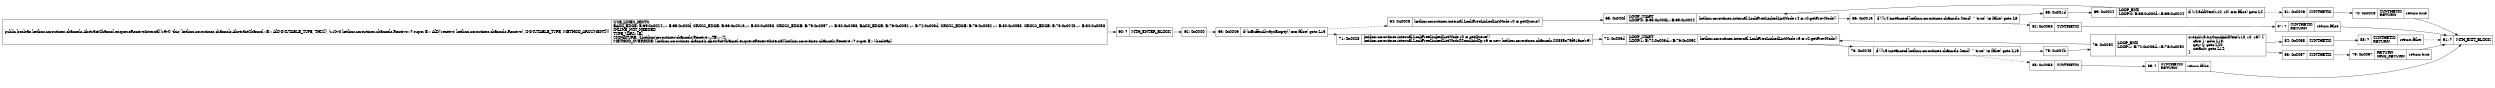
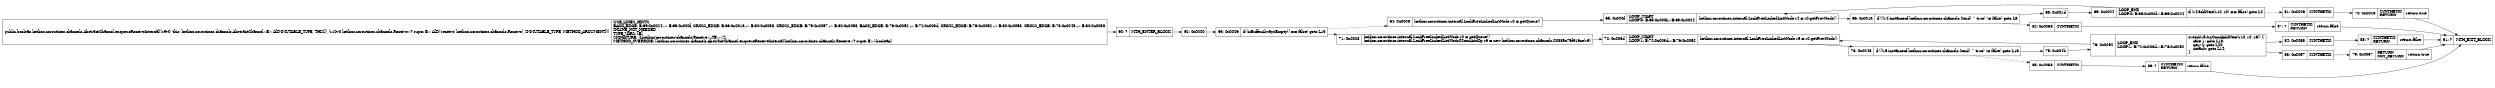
  digraph {
    rankdir=LR
    node [shape=record]
    n1 [label="{60\:\ ?|MTH_ENTER_BLOCK\l}"]
    n2 [label="{62\:\ 0x0000}"]
    n3 [label="{63\:\ 0x0006|if (isBufferAlwaysEmpty() == false) goto L13\l}"]
    n4 [label="{64\:\ 0x0008|kotlinx.coroutines.internal.LockFreeLinkedListNode r0 = getQueue()\l}"]
    n5 [label="{71\:\ 0x0028|kotlinx.coroutines.internal.LockFreeLinkedListNode r0 = getQueue()\lkotlinx.coroutines.internal.LockFreeLinkedListNode$CondAddOp r6 = new kotlinx.coroutines.channels.C0885x75f916ce(r9)\l}"]
    n6 [label="{65\:\ 0x000f|LOOP_START\lLOOP:0: B:65:0x000f\-\>B:69:0x0024\l|kotlinx.coroutines.internal.LockFreeLinkedListNode r4 = r0.getPrevNode()\l}"]
    n7 [label="{72\:\ 0x003d|LOOP_START\lLOOP:1: B:72:0x003d\-\>B:76:0x0052\l|kotlinx.coroutines.internal.LockFreeLinkedListNode r5 = r0.getPrevNode()\l}"]
    n8 [label="{66\:\ 0x001a|if (((r4 instanceof kotlinx.coroutines.channels.Send) ^ true) != false) goto L6\l}"]
    n9 [label="{68\:\ 0x001d}"]
    n10 [label="{82\:\ 0x0058|SYNTHETIC\l}"]
    n11 [label="{69\:\ 0x0024|LOOP_END\lLOOP:0: B:65:0x000f\-\>B:69:0x0024\l|if (r4.addNext(r10, r0) == false) goto L4\l}"]
    n12 [label="{87\:\ ?|SYNTHETIC\lRETURN\l|return false\l}"]
    n13 [label="{81\:\ 0x0026|SYNTHETIC\l}"]
    n14 [label="{70\:\ 0x0026|SYNTHETIC\lRETURN\l|return true\l}"]
    n15 [label="{61\:\ ?|MTH_EXIT_BLOCK\l}"]
    n16 [label="{73\:\ 0x0048|if (((r5 instanceof kotlinx.coroutines.channels.Send) ^ true) != false) goto L16\l}"]
    n17 [label="{75\:\ 0x004b}"]
    n18 [label="{85\:\ 0x0058|SYNTHETIC\l}"]
    n19 [label="{76\:\ 0x0052|LOOP_END\lLOOP:1: B:72:0x003d\-\>B:76:0x0052\l|switch(r5.tryCondAddNext(r10, r0, r6)) \{\l    case 1: goto L18;\l    new 2: goto L20;\l    default: goto L14;\l\}\l}"]
    n20 [label="{89\:\ ?|SYNTHETIC\lRETURN\l|return false\l}"]
    n21 [label="{83\:\ 0x0057|SYNTHETIC\l}"]
    n22 [label="{84\:\ 0x0058|SYNTHETIC\l}"]
-   n23 [label="{79\:\ 0x0057|RETURN\lORIG_RETURN\l|return true\l}"]
+   n23 [label="{79\:\ 0x0057|RETURN\lNOT_RETURN\l|return true\l}"]
    n24 [label="{88\:\ ?|SYNTHETIC\lRETURN\l|return false\l}"]
    n25 [label="{public boolean kotlinx.coroutines.channels.AbstractChannel.enqueueReceiveInternal((r9v0 'this' kotlinx.coroutines.channels.AbstractChannel\<E\> A[IMMUTABLE_TYPE, THIS]), (r10v0 kotlinx.coroutines.channels.Receive\<? super E\> A[D('receive' kotlinx.coroutines.channels.Receive), IMMUTABLE_TYPE, METHOD_ARGUMENT]))  | USE_LINES_HINTS\lBACK_EDGE: B:69:0x0024 \-\> B:65:0x000f, CROSS_EDGE: B:66:0x001a \-\> B:80:0x0058, CROSS_EDGE: B:79:0x0057 \-\> B:80:0x0058, BACK_EDGE: B:76:0x0052 \-\> B:72:0x003d, CROSS_EDGE: B:76:0x0052 \-\> B:80:0x0058, CROSS_EDGE: B:73:0x0048 \-\> B:80:0x0058\lINLINE_NOT_NEEDED\lTYPE_VARS: [E]\lSIGNATURE: (Lkotlinx\/coroutines\/channels\/Receive\<\-TE;\>;)Z\lMETHOD_OVERRIDE: [kotlinx.coroutines.channels.AbstractChannel.enqueueReceiveInternal(kotlinx.coroutines.channels.Receive\<? super E\>):boolean]\l}"]
    n1 -> n2
    n2 -> n3
    n3 -> n4 [style=dashed]
    n3 -> n5
    n4 -> n6
    n5 -> n7
    n6 -> n8
    n7 -> n16
    n8 -> n9
    n8 -> n10 [style=dashed]
    n9 -> n11
    n10 -> n12
    n11 -> n6
    n11 -> n13 [style=dashed]
    n12 -> n15
    n13 -> n14
    n14 -> n15
    n16 -> n17
    n16 -> n18 [style=dashed]
    n17 -> n19
    n18 -> n20
    n19 -> n7
    n19 -> n21
    n19 -> n22
    n20 -> n15
    n21 -> n23
    n22 -> n24
    n23 -> n15
-   n24 -> n15 [style=dashed]
+   n24 -> n15
    n25 -> n1
  }
